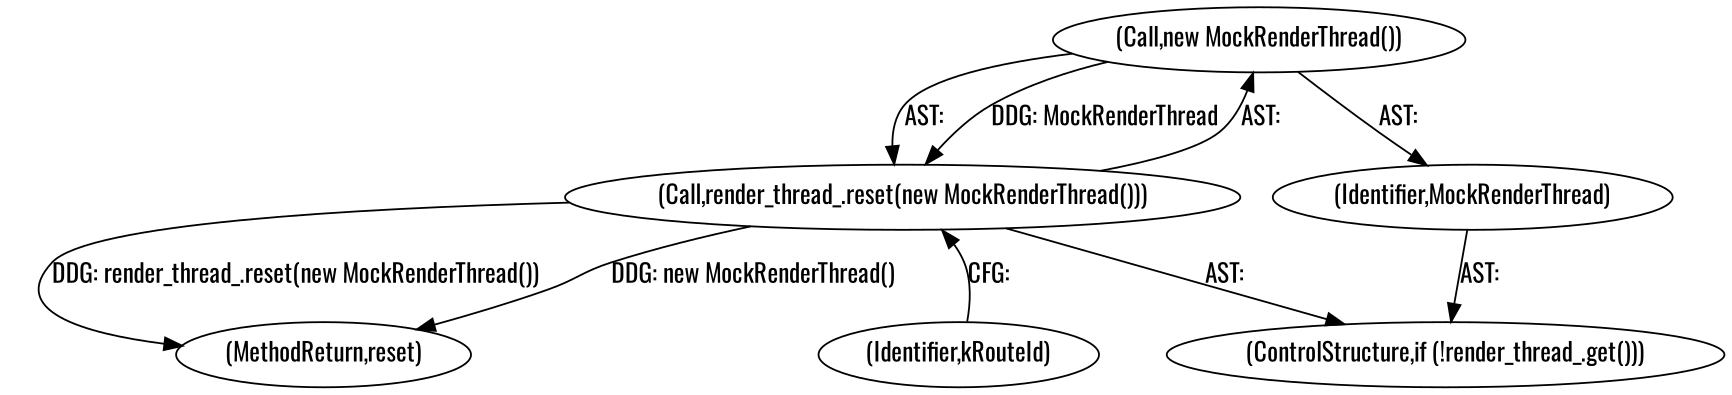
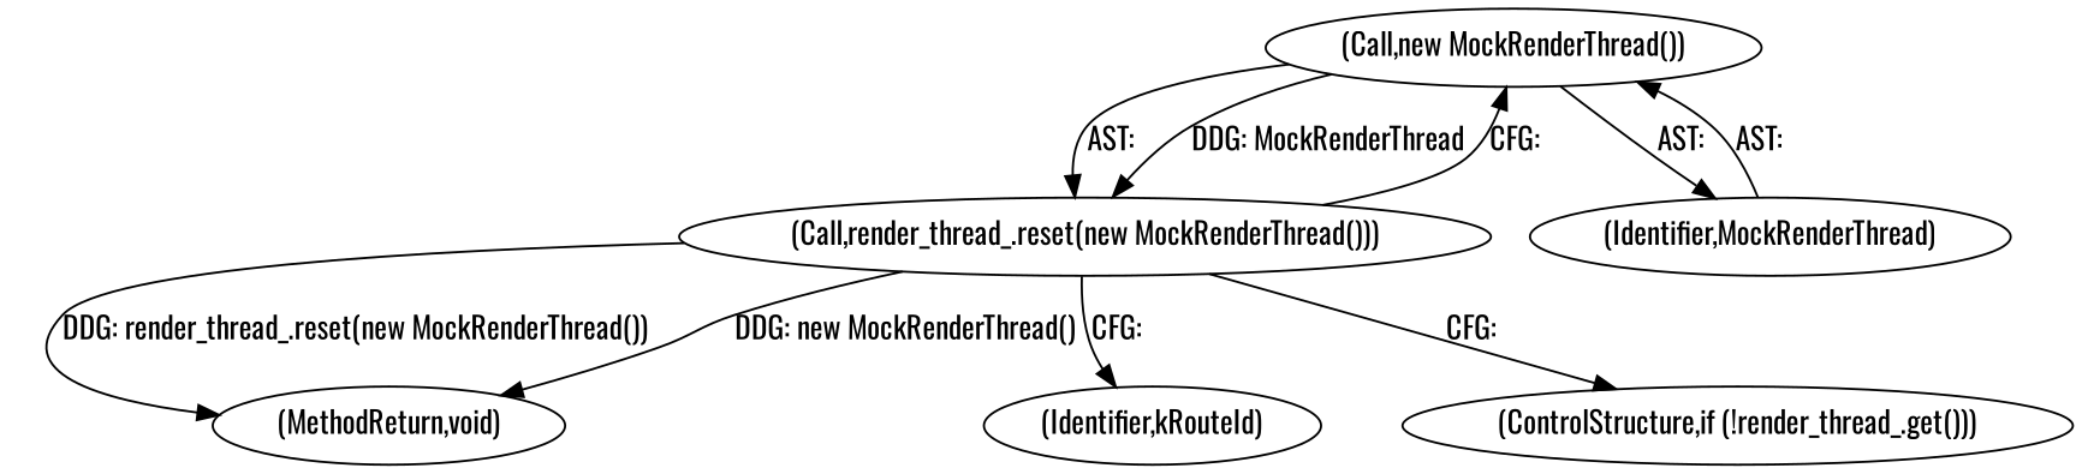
  digraph {
    fontname=Oswald
    node [fontname=Oswald]
    edge [fontname=Oswald]
    n1 [label="(Call,new MockRenderThread())"]
    n2 [label="(Call,render_thread_.reset(new MockRenderThread()))"]
    n3 [label="(Identifier,MockRenderThread)"]
-   n4 [label="(MethodReturn,reset)"]
+   n4 [label="(MethodReturn,void)"]
    n5 [label="(ControlStructure,if (!render_thread_.get()))"]
    n6 [label="(Identifier,kRouteId)"]
    n1 -> n2 [label="AST: "]
    n1 -> n2 [label="DDG: MockRenderThread"]
    n1 -> n3 [label="AST: "]
-   n2 -> n1 [label="AST: "]
+   n2 -> n1 [label="CFG: "]
    n2 -> n4 [label="DDG: new MockRenderThread()"]
    n2 -> n4 [label="DDG: render_thread_.reset(new MockRenderThread())"]
-   n2 -> n5 [label="AST: "]
-   n3 -> n5 [label="AST: "]
-   n6 -> n2 [label="CFG: "]
+   n2 -> n5 [label="CFG: "]
+   n3 -> n1 [label="AST: "]
+   n2 -> n6 [label="CFG: "]
  }
